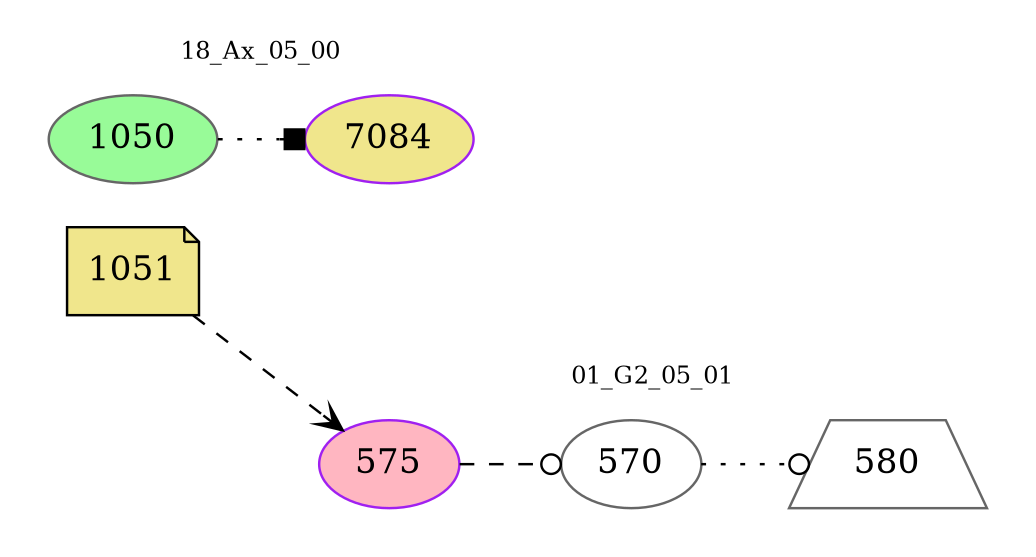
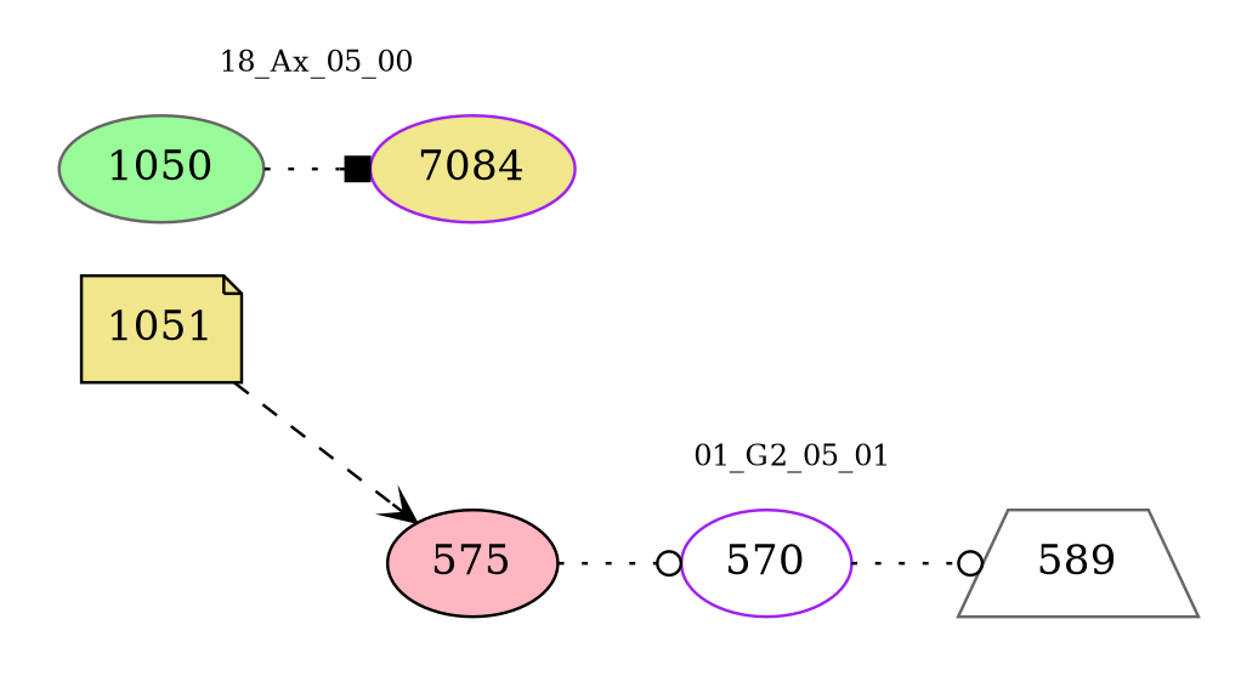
  digraph {
    rankdir=LR
    node [color=black fillcolor=khaki shape=ellipse style=filled]
    edge [arrowhead=odot color=black style=dashed]
    n1 [label=1051 shape=note]
    n2 [color=gray40 fillcolor=palegreen label=1050]
    n3 [color=purple label=7084]
-   n4 [color=purple fillcolor=lightpink label=575]
-   n5 [color=gray40 fillcolor=white label=570]
-   n6 [color=gray40 fillcolor=white label=580 shape=trapezium]
+   n4 [fillcolor=lightpink label=575]
+   n5 [color=purple fillcolor=white label=570]
+   n6 [color=gray40 fillcolor=white label=589 shape=trapezium]
    subgraph cluster_1 {
      color=white
      fontsize=10
      label="18_Ax_05_00"
      n1
      n2
      n3
    }
    subgraph cluster_2 {
      color=white
      fontsize=10
      label="01_G2_05_01"
      n4
      n5
      n6
    }
    n1 -> n4 [arrowhead=vee]
    n2 -> n3 [arrowhead=box style=dotted]
-   n4 -> n5
+   n4 -> n5 [style=dotted]
    n5 -> n6 [style=dotted]
  }
